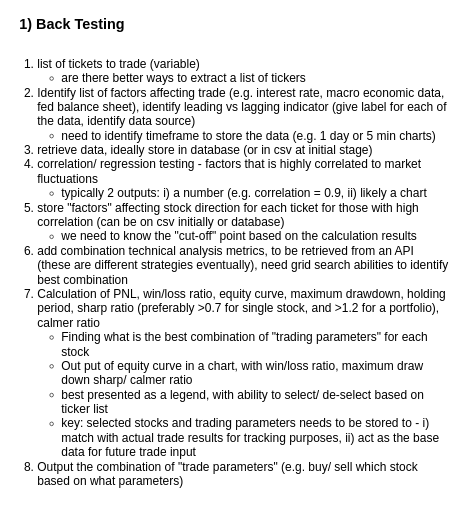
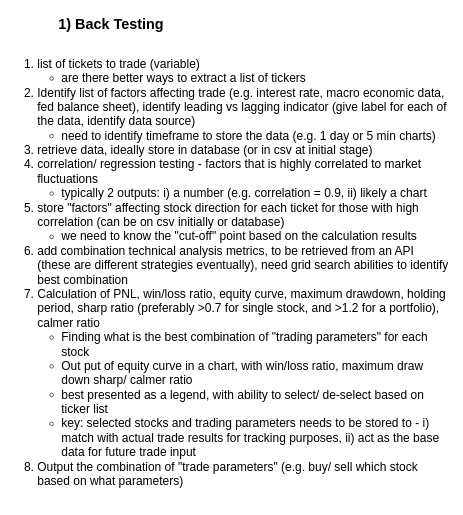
  <mxCell id="0" />
  <mxCell id="1" parent="0" />
- <mxCell id="2" value="&lt;h1 style=&quot;margin-top: 0px;&quot;&gt;&lt;span style=&quot;background-color: initial;&quot;&gt;1) Back Testing&lt;/span&gt;&lt;/h1&gt;" style="text;html=1;whiteSpace=wrap;overflow=hidden;rounded=0;" vertex="1" parent="1"><mxGeometry x="30" y="20" width="420" height="50" as="geometry" /></mxCell>
+ <mxCell id="2" value="&lt;h1 style=&quot;margin-top: 0px;&quot;&gt;&lt;span style=&quot;background-color: initial;&quot;&gt;1) Back Testing&lt;/span&gt;&lt;/h1&gt;" style="text;html=1;whiteSpace=wrap;overflow=hidden;rounded=0;" vertex="1" parent="1"><mxGeometry x="95" y="20" width="420" height="50" as="geometry" /></mxCell>
  <mxCell id="3" value="&lt;div style=&quot;font-size: 20px;&quot;&gt;&lt;ol style=&quot;&quot;&gt;&lt;li style=&quot;&quot;&gt;&lt;font style=&quot;font-size: 20px;&quot;&gt;list of tickets to trade (variable)&lt;/font&gt;&lt;/li&gt;&lt;ul&gt;&lt;li style=&quot;&quot;&gt;&lt;font style=&quot;font-size: 20px;&quot;&gt;are there better ways to extract a list of tickers&lt;/font&gt;&lt;/li&gt;&lt;/ul&gt;&lt;li style=&quot;&quot;&gt;&lt;font style=&quot;font-size: 20px;&quot;&gt;Identify list of factors affecting trade (e.g. interest rate, macro economic data, fed balance sheet), identify leading vs lagging indicator (give label for each of the data, identify data source)&lt;/font&gt;&lt;/li&gt;&lt;ul style=&quot;&quot;&gt;&lt;li&gt;&lt;font style=&quot;font-size: 20px;&quot;&gt;need to identify timeframe to store the data (e.g. 1 day or 5 min charts)&lt;/font&gt;&lt;/li&gt;&lt;/ul&gt;&lt;li style=&quot;&quot;&gt;&lt;font style=&quot;font-size: 20px;&quot;&gt;retrieve data, ideally store in database (or in csv at initial stage)&lt;/font&gt;&lt;/li&gt;&lt;li style=&quot;&quot;&gt;&lt;font style=&quot;font-size: 20px;&quot;&gt;correlation/ regression testing - factors that is highly correlated to market fluctuations&lt;/font&gt;&lt;/li&gt;&lt;ul&gt;&lt;li&gt;&lt;span style=&quot;background-color: initial;&quot;&gt;typically 2 outputs: i) a number (e.g. correlation = 0.9, ii) likely a chart&lt;/span&gt;&lt;/li&gt;&lt;/ul&gt;&lt;li style=&quot;&quot;&gt;&lt;font style=&quot;font-size: 20px;&quot;&gt;store &quot;factors&quot; affecting stock direction for each ticket for those with high correlation (can be on csv initially or database)&lt;/font&gt;&lt;/li&gt;&lt;ul&gt;&lt;li style=&quot;&quot;&gt;&lt;font style=&quot;font-size: 20px;&quot;&gt;we need to know the &quot;cut-off&quot; point based on the calculation results&lt;/font&gt;&lt;/li&gt;&lt;/ul&gt;&lt;li style=&quot;&quot;&gt;&lt;font style=&quot;font-size: 20px;&quot;&gt;add combination technical analysis metrics, to be retrieved from an API (these are different strategies eventually), need grid search abilities to identify best combination&lt;/font&gt;&lt;/li&gt;&lt;li style=&quot;&quot;&gt;&lt;font style=&quot;font-size: 20px;&quot;&gt;Calculation of PNL, win/loss ratio, equity curve, maximum drawdown, holding period, sharp ratio (preferably &amp;gt;0.7 for single stock, and &amp;gt;1.2 for a portfolio), calmer ratio&lt;/font&gt;&lt;/li&gt;&lt;ul style=&quot;&quot;&gt;&lt;li&gt;&lt;span style=&quot;background-color: initial;&quot;&gt;&lt;font style=&quot;font-size: 20px;&quot;&gt;Finding what is the best combination of &quot;trading parameters&quot; for each stock&lt;/font&gt;&lt;/span&gt;&lt;/li&gt;&lt;li&gt;&lt;span style=&quot;background-color: initial;&quot;&gt;&lt;font style=&quot;font-size: 20px;&quot;&gt;Out put of equity curve in a chart, with win/loss ratio, maximum draw down sharp/ calmer ratio&amp;nbsp;&lt;/font&gt;&lt;/span&gt;&lt;/li&gt;&lt;li&gt;&lt;span style=&quot;background-color: initial;&quot;&gt;&lt;font style=&quot;font-size: 20px;&quot;&gt;best presented as a legend, with ability to select/ de-select based on ticker list&lt;/font&gt;&lt;/span&gt;&lt;/li&gt;&lt;li&gt;&lt;span style=&quot;background-color: initial;&quot;&gt;&lt;font style=&quot;font-size: 20px;&quot;&gt;key: selected stocks and trading parameters needs to be stored to - i) match with actual trade results for tracking purposes, ii) act as the base data for future trade input&lt;/font&gt;&lt;/span&gt;&lt;/li&gt;&lt;/ul&gt;&lt;li style=&quot;&quot;&gt;&lt;font style=&quot;font-size: 20px;&quot;&gt;Output the combination of &quot;trade parameters&quot; (e.g. buy/ sell which stock based on what parameters)&lt;/font&gt;&lt;/li&gt;&lt;/ol&gt;&lt;/div&gt;&lt;div style=&quot;font-size: 20px;&quot;&gt;&lt;font style=&quot;font-size: 20px;&quot;&gt;&lt;br&gt;&lt;/font&gt;&lt;/div&gt;" style="text;html=1;align=left;verticalAlign=middle;whiteSpace=wrap;rounded=0;" vertex="1" parent="1"><mxGeometry x="20" y="150" width="730" height="630" as="geometry" /></mxCell>
